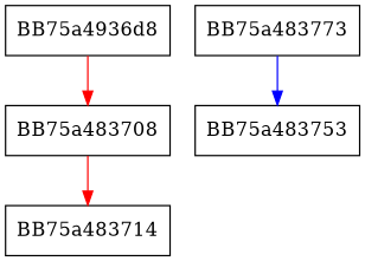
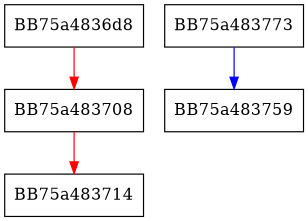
  digraph {
    splines=ortho
    node [shape=box]
    edge [color=red]
-   BB75a4836d8 [label=BB75a4936d8]
+   BB75a4836d8
    BB75a483708
    BB75a483714
    BB75a483773
-   BB75a483753
+   BB75a483753 [label=BB75a483759]
    BB75a4836d8 -> BB75a483708
    BB75a483708 -> BB75a483714
    BB75a483773 -> BB75a483753 [color=blue]
  }
